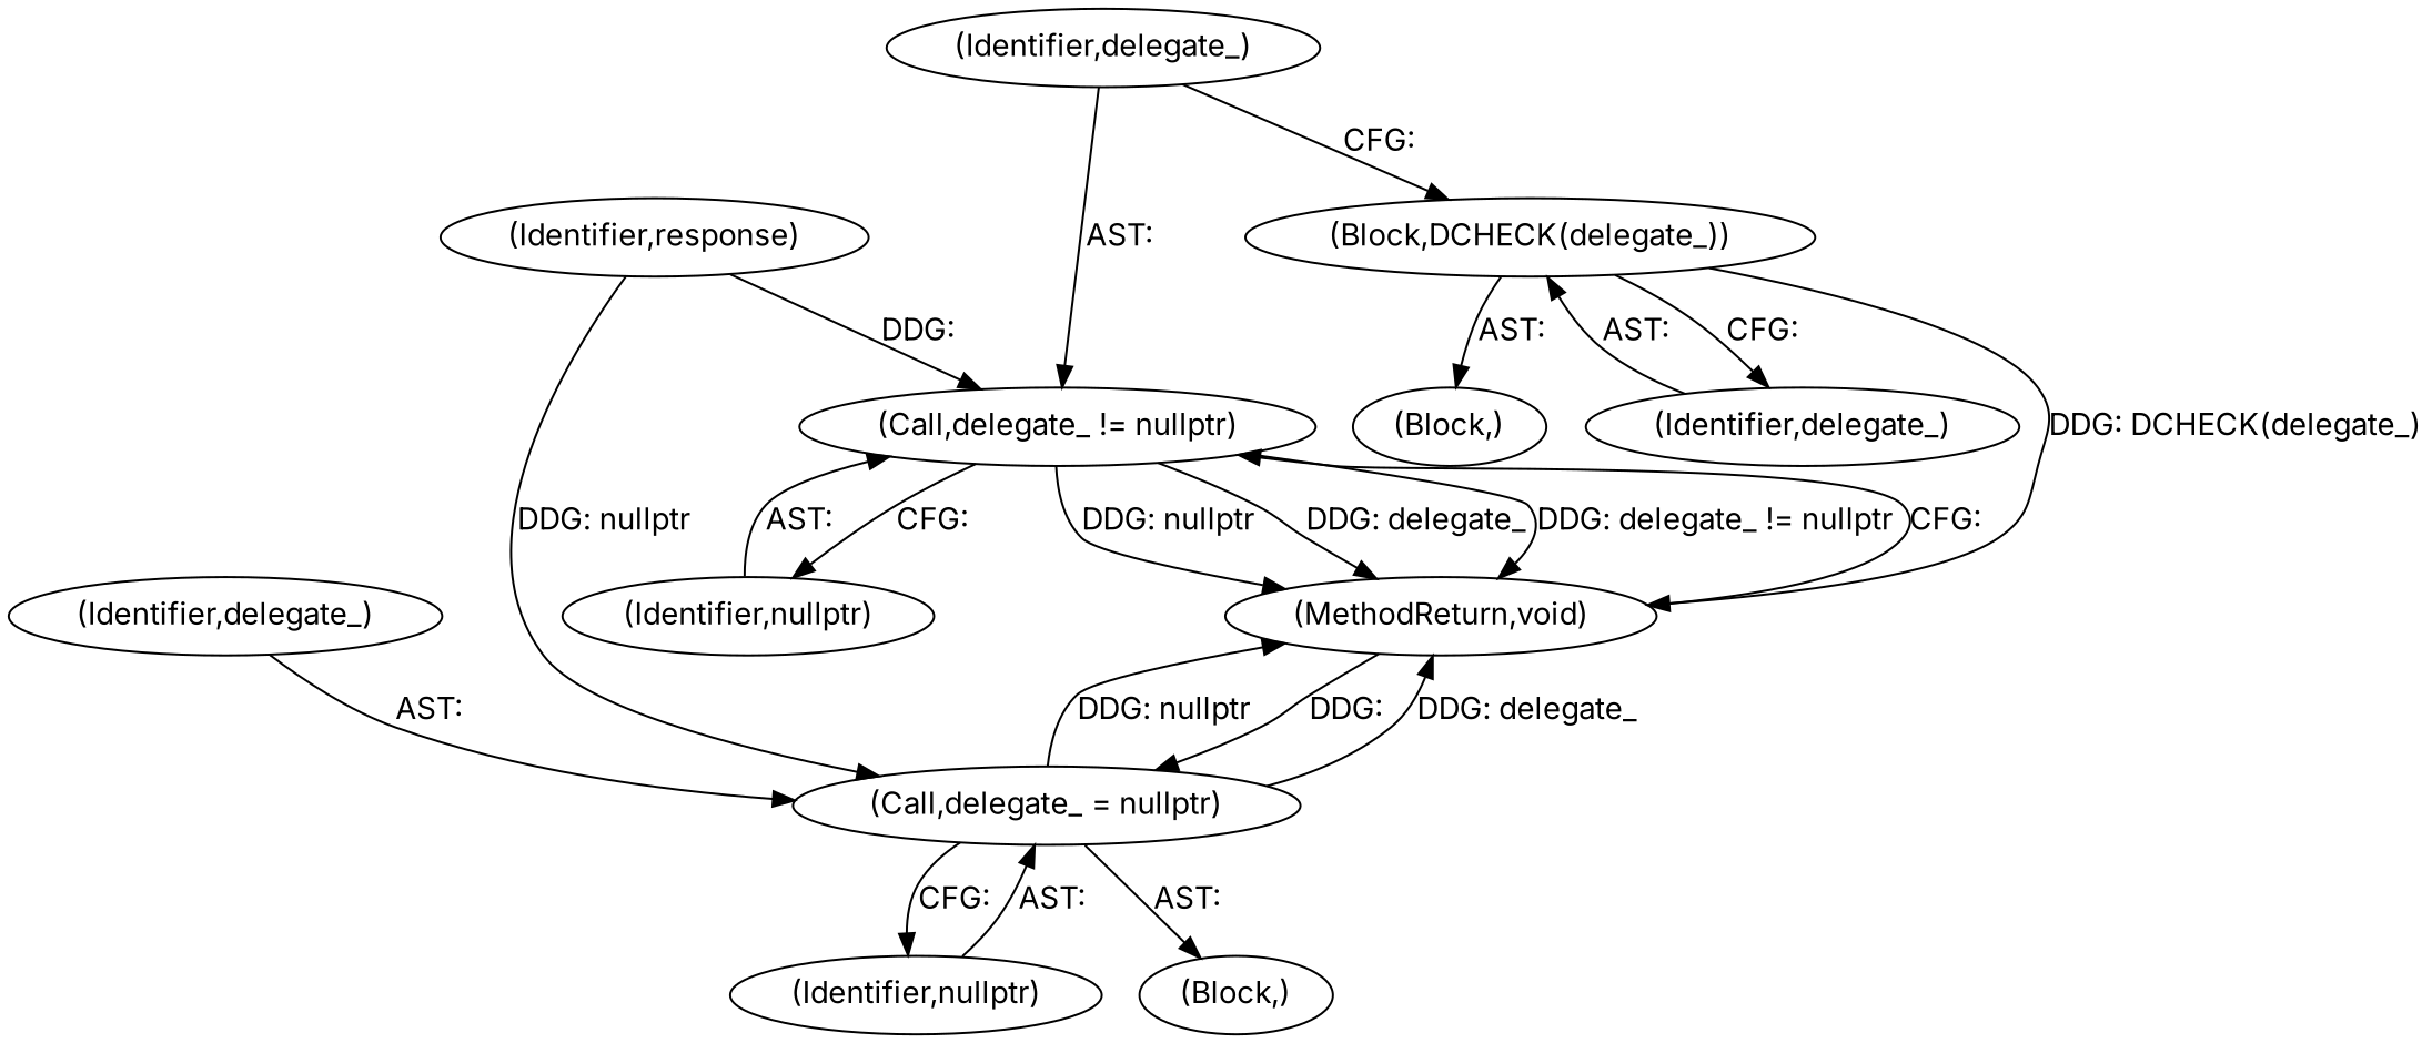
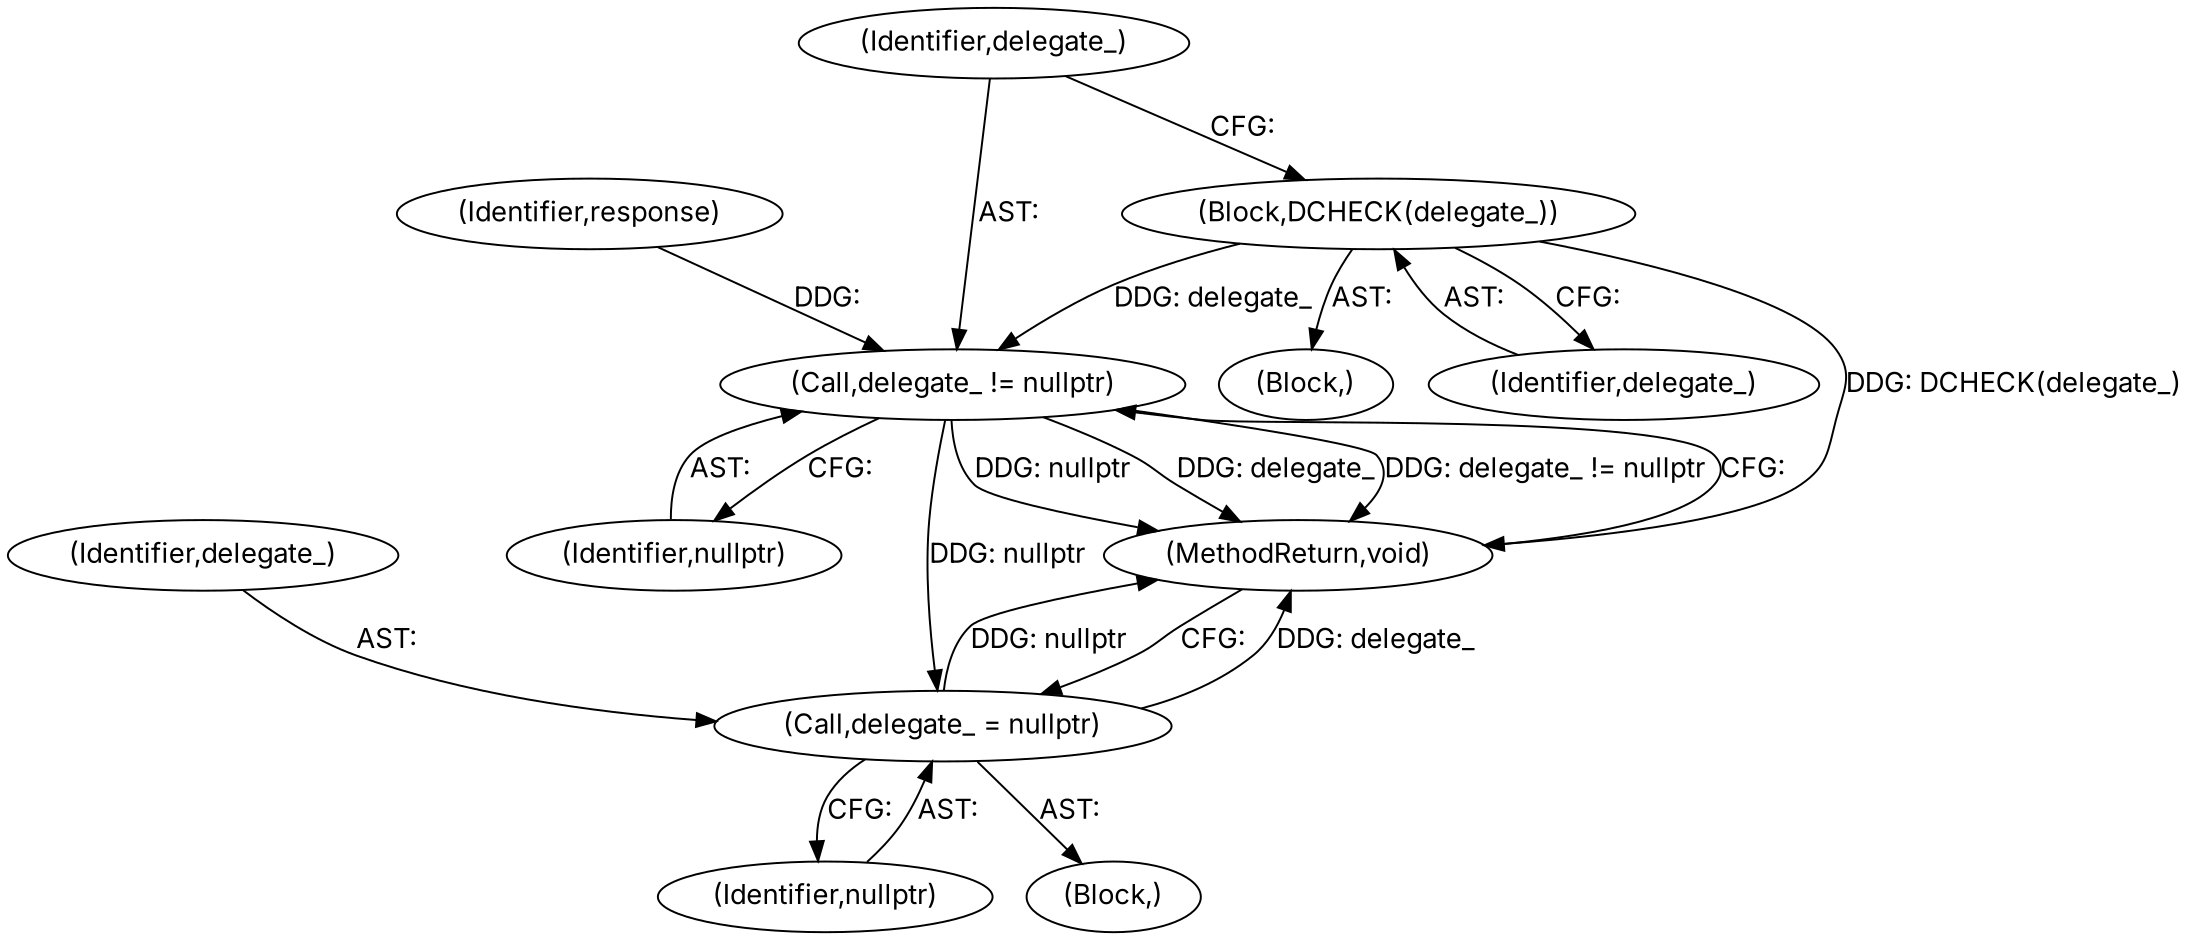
  digraph {
    fontname=Inter
    node [fontname=Inter]
    edge [fontname=Inter]
    n1 [label="(Block,DCHECK(delegate_))"]
    n2 [label="(Call,delegate_ != nullptr)"]
    n3 [label="(MethodReturn,void)"]
    n4 [label="(Block,)"]
    n5 [label="(Identifier,delegate_)"]
    n6 [label="(Call,delegate_ = nullptr)"]
    n7 [label="(Identifier,nullptr)"]
    n8 [label="(Identifier,nullptr)"]
    n9 [label="(Block,)"]
    n10 [label="(Identifier,delegate_)"]
    n11 [label="(Identifier,delegate_)"]
    n12 [label="(Identifier,response)"]
+   n1 -> n2 [label="DDG: delegate_"]
    n1 -> n3 [label="DDG: DCHECK(delegate_)"]
    n1 -> n4 [label="AST: "]
    n1 -> n5 [label="CFG: "]
    n2 -> n3 [label="DDG: nullptr"]
    n2 -> n3 [label="DDG: delegate_"]
    n2 -> n3 [label="DDG: delegate_ != nullptr"]
-   n12 -> n6 [label="DDG: nullptr"]
+   n2 -> n6 [label="DDG: nullptr"]
    n2 -> n7 [label="CFG: "]
    n3 -> n2 [label="CFG: "]
-   n3 -> n6 [label="DDG: "]
+   n3 -> n6 [label="CFG: "]
    n5 -> n1 [label="AST: "]
    n6 -> n3 [label="DDG: delegate_"]
    n6 -> n3 [label="DDG: nullptr"]
    n6 -> n8 [label="CFG: "]
    n6 -> n9 [label="AST: "]
    n7 -> n2 [label="AST: "]
    n8 -> n6 [label="AST: "]
    n10 -> n1 [label="CFG: "]
    n10 -> n2 [label="AST: "]
    n11 -> n6 [label="AST: "]
    n12 -> n2 [label="DDG: "]
  }
